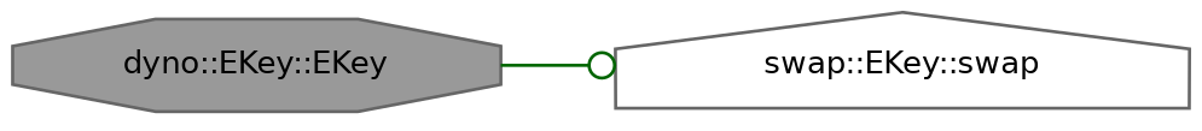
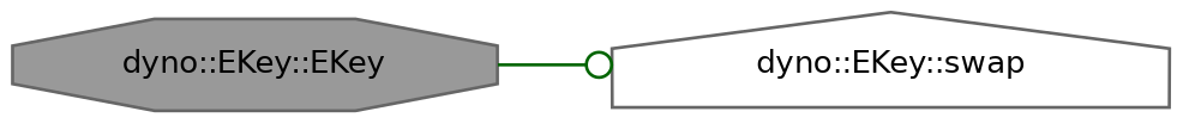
  digraph {
    rankdir=LR
    node [fontname=Helvetica fontsize=10 style=filled]
    n1 [color=gray40 fillcolor=grey60 fontcolor=black height=0.2 label="dyno::EKey::EKey" shape=octagon width=0.4]
-   n2 [color=grey40 fillcolor=white height=0.2 label="swap::EKey::swap" shape=house width=0.4]
+   n2 [color=grey40 fillcolor=white height=0.2 label="dyno::EKey::swap" shape=house width=0.4]
    n1 -> n2 [color=darkgreen fontname=Helvetica fontsize=10 labelfontname=Helvetica labelfontsize=10 style=solid arrowhead=odot]
  }
